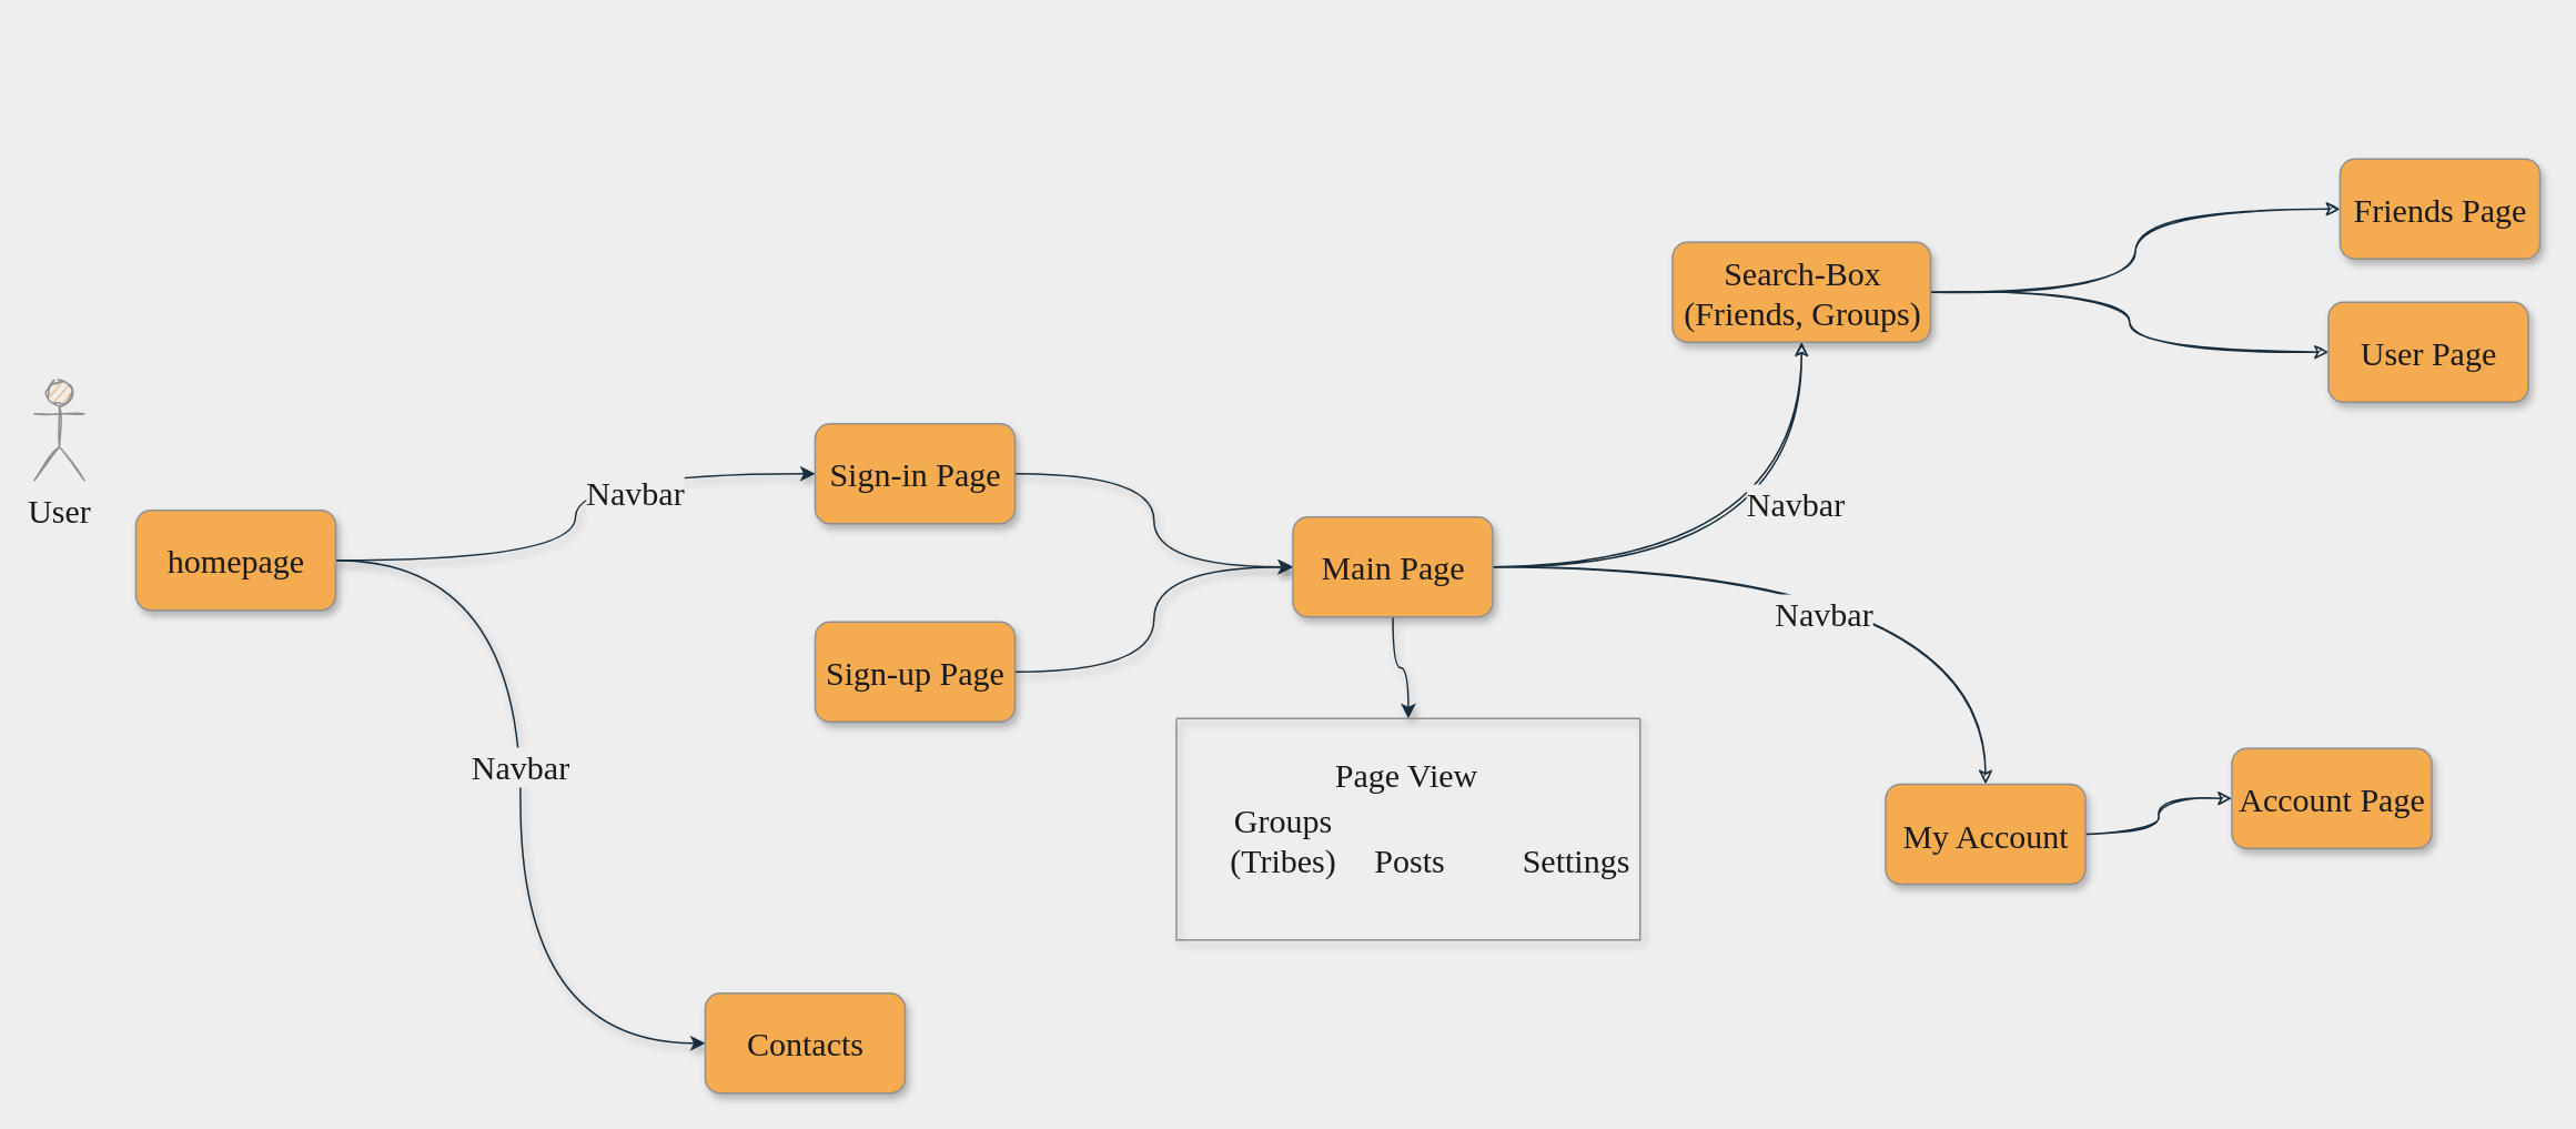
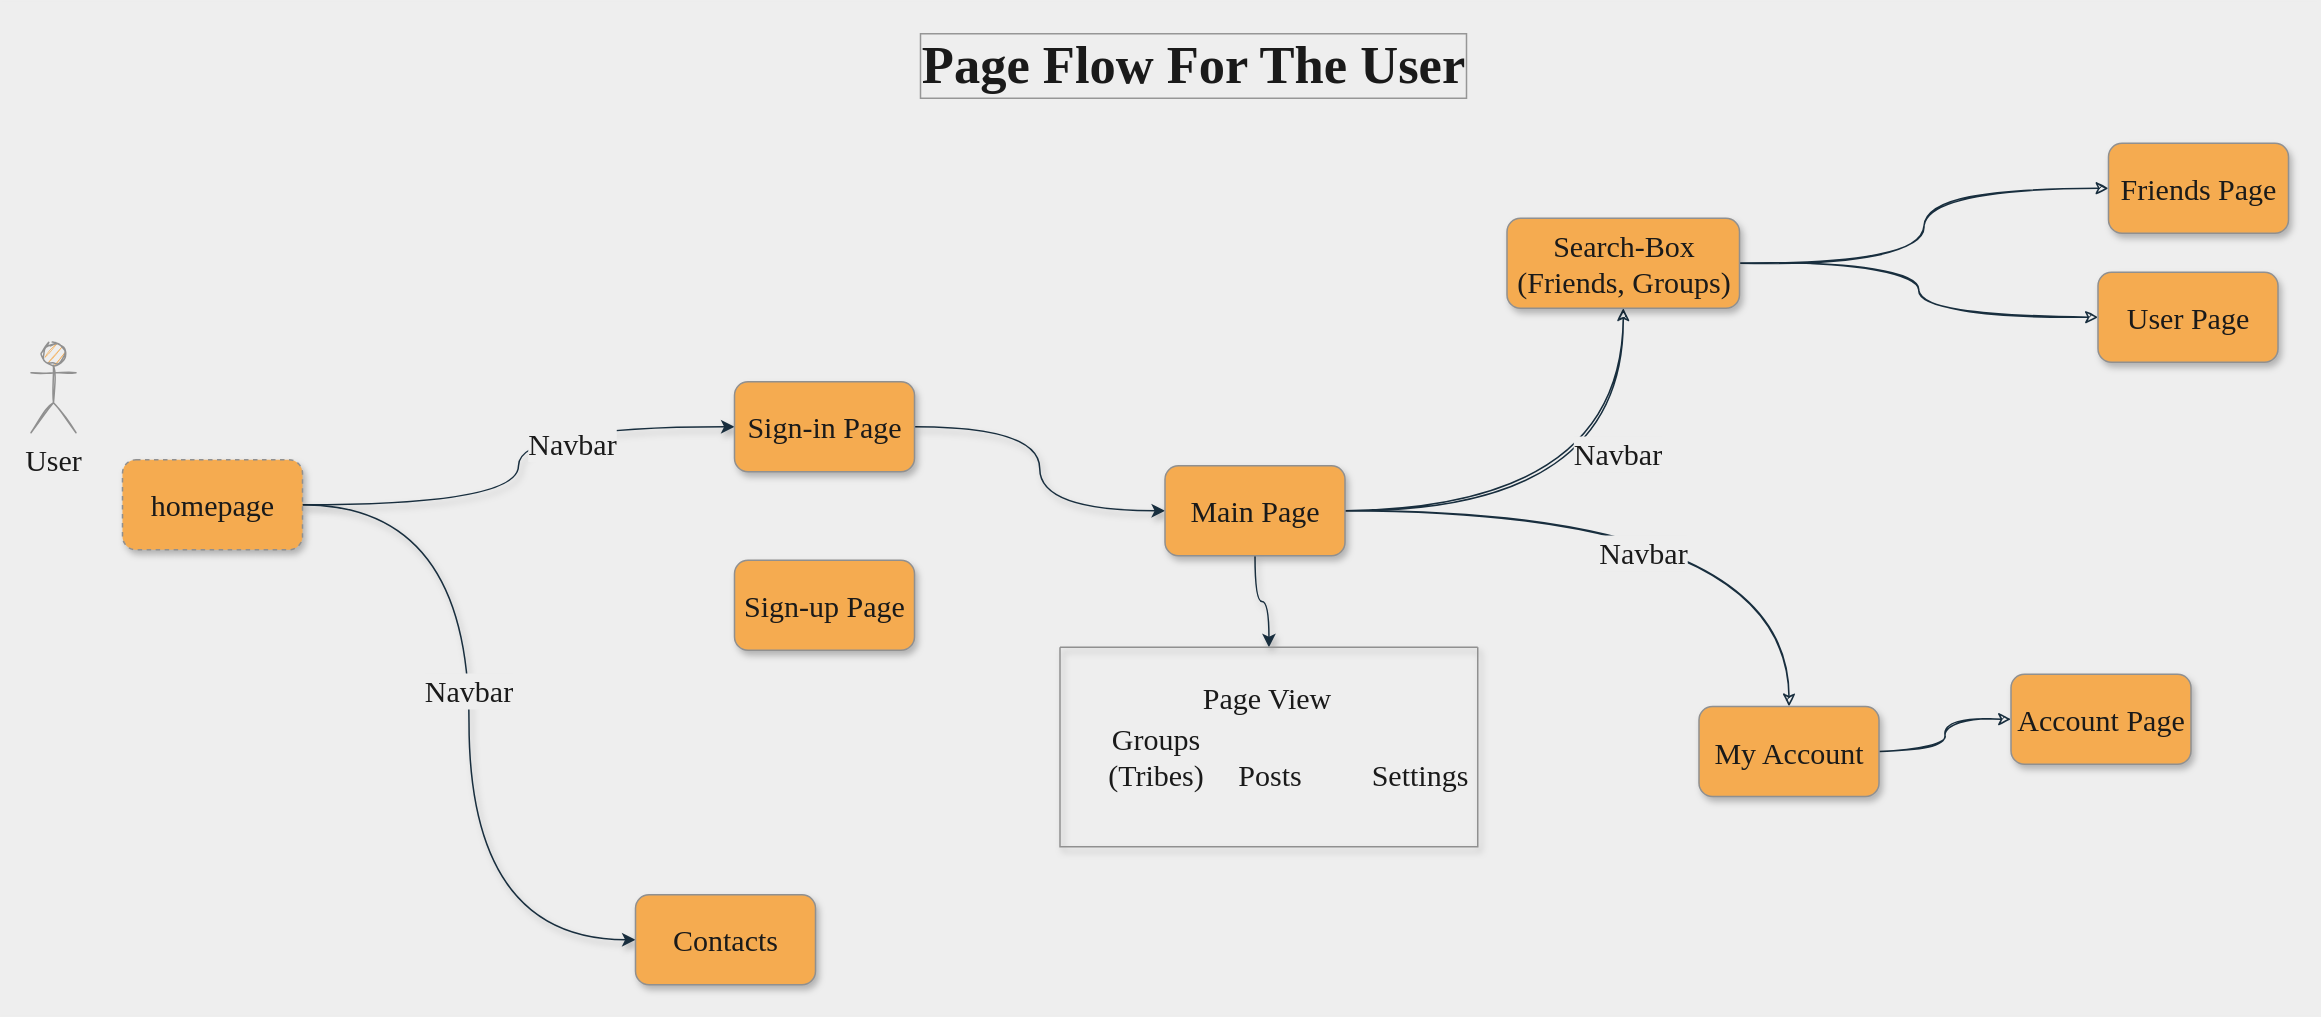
  <mxCell id="0" />
  <mxCell id="1" parent="0" />
  <mxCell id="2" style="edgeStyle=orthogonalEdgeStyle;rounded=1;orthogonalLoop=1;jettySize=auto;html=1;entryX=0;entryY=0.5;entryDx=0;entryDy=0;fontSize=20;shadow=1;curved=1;fontStyle=0;fontFamily=Times New Roman;labelBackgroundColor=none;strokeColor=#182E3E;fontColor=#1A1A1A;" edge="1" parent="1" source="6" target="10"><mxGeometry relative="1" as="geometry" /></mxCell>
  <mxCell id="3" value="Navbar" style="edgeLabel;html=1;align=center;verticalAlign=middle;resizable=0;points=[];fontSize=20;fontStyle=0;fontFamily=Times New Roman;labelBackgroundColor=#EEEEEE;fontColor=#1A1A1A;" vertex="1" connectable="0" parent="2"><mxGeometry x="0.356" y="-10" relative="1" as="geometry"><mxPoint as="offset" /></mxGeometry></mxCell>
  <mxCell id="4" style="edgeStyle=orthogonalEdgeStyle;curved=1;rounded=1;orthogonalLoop=1;jettySize=auto;html=1;entryX=0;entryY=0.5;entryDx=0;entryDy=0;shadow=1;fontSize=20;fontStyle=0;fontFamily=Times New Roman;labelBackgroundColor=none;strokeColor=#182E3E;fontColor=#1A1A1A;" edge="1" parent="1" source="6" target="17"><mxGeometry relative="1" as="geometry" /></mxCell>
  <mxCell id="5" value="Navbar" style="edgeLabel;html=1;align=center;verticalAlign=middle;resizable=0;points=[];fontSize=20;fontFamily=Times New Roman;fontStyle=0;labelBackgroundColor=#EEEEEE;fontColor=#1A1A1A;" vertex="1" connectable="0" parent="4"><mxGeometry x="-0.088" y="-1" relative="1" as="geometry"><mxPoint y="1" as="offset" /></mxGeometry></mxCell>
- <mxCell id="6" value="homepage" style="rounded=1;fontSize=20;html=1;fontStyle=0;shadow=1;fontFamily=Times New Roman;fillColor=#F5AB50;strokeColor=#909090;fontColor=#1A1A1A;labelBackgroundColor=none;" vertex="1" parent="1"><mxGeometry x="81" y="306" width="120" height="60" as="geometry" /></mxCell>
- <mxCell id="7" style="edgeStyle=orthogonalEdgeStyle;rounded=1;orthogonalLoop=1;jettySize=auto;html=1;entryX=0;entryY=0.5;entryDx=0;entryDy=0;fontSize=20;shadow=1;curved=1;fontStyle=0;fontFamily=Times New Roman;labelBackgroundColor=none;strokeColor=#182E3E;fontColor=#1A1A1A;" edge="1" parent="1" source="8" target="16"><mxGeometry relative="1" as="geometry" /></mxCell>
+ <mxCell id="6" value="homepage" style="rounded=1;fontSize=20;html=1;fontStyle=0;shadow=1;fontFamily=Times New Roman;fillColor=#F5AB50;strokeColor=#909090;fontColor=#1A1A1A;labelBackgroundColor=none;dashed=1;" vertex="1" parent="1"><mxGeometry x="81" y="306" width="120" height="60" as="geometry" /></mxCell>
  <mxCell id="8" value="Sign-up&amp;nbsp;Page" style="rounded=1;html=1;fontSize=20;shadow=1;fontStyle=0;fontFamily=Times New Roman;fillColor=#F5AB50;strokeColor=#909090;fontColor=#1A1A1A;labelBackgroundColor=none;" vertex="1" parent="1"><mxGeometry x="489" y="373" width="120" height="60" as="geometry" /></mxCell>
  <mxCell id="9" style="edgeStyle=orthogonalEdgeStyle;rounded=1;orthogonalLoop=1;jettySize=auto;html=1;entryX=0;entryY=0.5;entryDx=0;entryDy=0;fontSize=20;shadow=1;curved=1;fontStyle=0;fontFamily=Times New Roman;labelBackgroundColor=none;strokeColor=#182E3E;fontColor=#1A1A1A;" edge="1" parent="1" source="10" target="16"><mxGeometry relative="1" as="geometry" /></mxCell>
  <mxCell id="10" value="Sign-in&amp;nbsp;Page" style="rounded=1;html=1;fontSize=20;shadow=1;fontStyle=0;fontFamily=Times New Roman;fillColor=#F5AB50;strokeColor=#909090;fontColor=#1A1A1A;labelBackgroundColor=none;" vertex="1" parent="1"><mxGeometry x="489" y="254" width="120" height="60" as="geometry" /></mxCell>
  <mxCell id="11" style="edgeStyle=orthogonalEdgeStyle;curved=1;rounded=1;orthogonalLoop=1;jettySize=auto;html=1;shadow=1;fontSize=20;fontStyle=0;fontFamily=Times New Roman;labelBackgroundColor=none;strokeColor=#182E3E;fontColor=#1A1A1A;" edge="1" parent="1" source="16" target="18"><mxGeometry relative="1" as="geometry" /></mxCell>
  <mxCell id="12" value="" style="edgeStyle=orthogonalEdgeStyle;curved=1;rounded=1;sketch=1;orthogonalLoop=1;jettySize=auto;html=1;fontFamily=Times New Roman;fontSize=20;labelBackgroundColor=none;strokeColor=#182E3E;fontColor=#1A1A1A;fontStyle=0;" edge="1" parent="1" source="16" target="26"><mxGeometry relative="1" as="geometry" /></mxCell>
  <mxCell id="13" value="Navbar" style="edgeLabel;html=1;align=center;verticalAlign=middle;resizable=0;points=[];fontSize=20;fontColor=#1A1A1A;labelBackgroundColor=#EEEEEE;fontStyle=0;fontFamily=Times New Roman;" vertex="1" connectable="0" parent="12"><mxGeometry x="0.132" y="39" relative="1" as="geometry"><mxPoint as="offset" /></mxGeometry></mxCell>
  <mxCell id="14" value="" style="edgeStyle=orthogonalEdgeStyle;curved=1;rounded=1;sketch=1;orthogonalLoop=1;jettySize=auto;html=1;fontColor=#1A1A1A;strokeColor=#182E3E;fontStyle=0;fontSize=20;labelBackgroundColor=none;fontFamily=Times New Roman;" edge="1" parent="1" source="16" target="29"><mxGeometry relative="1" as="geometry" /></mxCell>
  <mxCell id="15" value="Navbar" style="edgeLabel;html=1;align=center;verticalAlign=middle;resizable=0;points=[];fontSize=20;fontColor=#1A1A1A;labelBackgroundColor=#EEEEEE;fontStyle=0;fontFamily=Times New Roman;" vertex="1" connectable="0" parent="14"><mxGeometry x="-0.072" y="-27" relative="1" as="geometry"><mxPoint as="offset" /></mxGeometry></mxCell>
  <mxCell id="16" value="Main Page" style="rounded=1;html=1;fontSize=20;shadow=1;fontStyle=0;fontFamily=Times New Roman;fillColor=#F5AB50;strokeColor=#909090;fontColor=#1A1A1A;labelBackgroundColor=none;" vertex="1" parent="1"><mxGeometry x="776" y="310" width="120" height="60" as="geometry" /></mxCell>
  <mxCell id="17" value="Contacts" style="rounded=1;html=1;shadow=1;fontSize=20;fontStyle=0;fontFamily=Times New Roman;fillColor=#F5AB50;strokeColor=#909090;fontColor=#1A1A1A;labelBackgroundColor=none;" vertex="1" parent="1"><mxGeometry x="423" y="596" width="120" height="60" as="geometry" /></mxCell>
  <mxCell id="18" value="" style="swimlane;startSize=0;rounded=1;shadow=1;fontSize=20;html=1;fontStyle=0;fontFamily=Times New Roman;fillColor=#F5AB50;strokeColor=#909090;fontColor=#1A1A1A;labelBackgroundColor=none;" vertex="1" parent="1"><mxGeometry x="706" y="431" width="278.5" height="133" as="geometry" /></mxCell>
  <mxCell id="19" value="Posts" style="text;html=1;align=center;verticalAlign=middle;resizable=0;points=[];autosize=1;strokeColor=none;fillColor=none;fontSize=20;labelBorderColor=none;fontStyle=0;fontFamily=Times New Roman;fontColor=#1A1A1A;labelBackgroundColor=none;" vertex="1" parent="18"><mxGeometry x="114" y="71" width="52" height="28" as="geometry" /></mxCell>
  <mxCell id="20" value="Settings" style="text;html=1;align=center;verticalAlign=middle;resizable=0;points=[];autosize=1;strokeColor=none;fillColor=none;fontSize=20;fontStyle=0;fontFamily=Times New Roman;fontColor=#1A1A1A;labelBackgroundColor=none;" vertex="1" parent="18"><mxGeometry x="202.5" y="71" width="74" height="28" as="geometry" /></mxCell>
  <mxCell id="21" value="Groups&lt;br style=&quot;font-size: 20px;&quot;&gt;(Tribes)" style="text;html=1;align=center;verticalAlign=middle;resizable=0;points=[];autosize=1;strokeColor=none;fillColor=none;fontSize=20;fontStyle=0;fontFamily=Times New Roman;fontColor=#1A1A1A;labelBackgroundColor=none;" vertex="1" parent="18"><mxGeometry x="27" y="47" width="74" height="52" as="geometry" /></mxCell>
  <mxCell id="22" value="&lt;span style=&quot;font-size: 20px;&quot;&gt;&lt;sup style=&quot;font-size: 20px;&quot;&gt;&lt;span style=&quot;font-size: 20px;&quot;&gt;Page View&lt;/span&gt;&lt;/sup&gt;&lt;/span&gt;" style="text;html=1;align=center;verticalAlign=middle;resizable=0;points=[];autosize=1;strokeColor=none;fillColor=none;fontSize=20;fontStyle=0;fontFamily=Times New Roman;fontColor=#1A1A1A;labelBackgroundColor=none;" vertex="1" parent="18"><mxGeometry x="90" y="20" width="96" height="36" as="geometry" /></mxCell>
+ <mxCell id="23" value="Page Flow For The User" style="text;resizable=0;autosize=1;align=center;verticalAlign=middle;points=[];fillColor=none;strokeColor=none;rounded=0;shadow=1;labelBackgroundColor=none;labelBorderColor=#969696;fontFamily=Times New Roman;fontSize=35;fontStyle=1;fontColor=#1A1A1A;html=1;sketch=0;glass=0;spacingTop=0;spacingLeft=0;spacing=0;" vertex="1" parent="1"><mxGeometry x="609" y="20" width="372" height="46" as="geometry" /></mxCell>
  <mxCell id="24" value="" style="edgeStyle=orthogonalEdgeStyle;curved=1;rounded=1;sketch=1;orthogonalLoop=1;jettySize=auto;html=1;fontColor=#1A1A1A;strokeColor=#182E3E;fontStyle=0;fontSize=20;labelBackgroundColor=none;fontFamily=Times New Roman;" edge="1" parent="1" source="26" target="31"><mxGeometry relative="1" as="geometry" /></mxCell>
  <mxCell id="25" value="" style="edgeStyle=orthogonalEdgeStyle;curved=1;rounded=1;sketch=1;orthogonalLoop=1;jettySize=auto;html=1;fontColor=#1A1A1A;strokeColor=#182E3E;fontStyle=0;fontSize=20;labelBackgroundColor=none;fontFamily=Times New Roman;" edge="1" parent="1" source="26" target="32"><mxGeometry relative="1" as="geometry" /></mxCell>
  <mxCell id="26" value="Search-Box&lt;br style=&quot;font-size: 20px;&quot;&gt;(Friends, Groups)" style="html=1;fontSize=20;fontFamily=Times New Roman;rounded=1;shadow=1;fontStyle=0;fillColor=#F5AB50;strokeColor=#909090;fontColor=#1A1A1A;labelBackgroundColor=none;" vertex="1" parent="1"><mxGeometry x="1004" y="145" width="155" height="60" as="geometry" /></mxCell>
  <mxCell id="27" value="User" style="shape=umlActor;verticalLabelPosition=bottom;verticalAlign=top;html=1;outlineConnect=0;rounded=1;sketch=1;fontFamily=Times New Roman;fontSize=20;fillColor=#F5AB50;strokeColor=#909090;fontColor=#1A1A1A;fontStyle=0;labelBackgroundColor=none;" vertex="1" parent="1"><mxGeometry x="20" y="228" width="30" height="60" as="geometry" /></mxCell>
  <mxCell id="28" value="" style="edgeStyle=orthogonalEdgeStyle;curved=1;rounded=1;sketch=1;orthogonalLoop=1;jettySize=auto;html=1;fontColor=#1A1A1A;strokeColor=#182E3E;fontStyle=0;fontSize=20;labelBackgroundColor=none;fontFamily=Times New Roman;" edge="1" parent="1" source="29" target="30"><mxGeometry relative="1" as="geometry" /></mxCell>
  <mxCell id="29" value="My Account" style="html=1;fontSize=20;fontFamily=Times New Roman;fillColor=#F5AB50;strokeColor=#909090;fontColor=#1A1A1A;rounded=1;shadow=1;fontStyle=0;labelBackgroundColor=none;" vertex="1" parent="1"><mxGeometry x="1132" y="470.5" width="120" height="60" as="geometry" /></mxCell>
  <mxCell id="30" value="Account Page" style="html=1;fontSize=20;fontFamily=Times New Roman;fillColor=#F5AB50;strokeColor=#909090;fontColor=#1A1A1A;rounded=1;shadow=1;fontStyle=0;labelBackgroundColor=none;" vertex="1" parent="1"><mxGeometry x="1340" y="449" width="120" height="60" as="geometry" /></mxCell>
  <mxCell id="31" value="Friends Page" style="html=1;fontSize=20;fontFamily=Times New Roman;fillColor=#F5AB50;strokeColor=#909090;fontColor=#1A1A1A;rounded=1;shadow=1;fontStyle=0;labelBackgroundColor=none;" vertex="1" parent="1"><mxGeometry x="1405" width="120" height="60" as="geometry" y="95" /></mxCell>
  <mxCell id="32" value="User Page" style="html=1;fontSize=20;fontFamily=Times New Roman;fillColor=#F5AB50;strokeColor=#909090;fontColor=#1A1A1A;rounded=1;shadow=1;fontStyle=0;labelBackgroundColor=none;" vertex="1" parent="1"><mxGeometry x="1398" y="181" width="120" height="60" as="geometry" /></mxCell>
